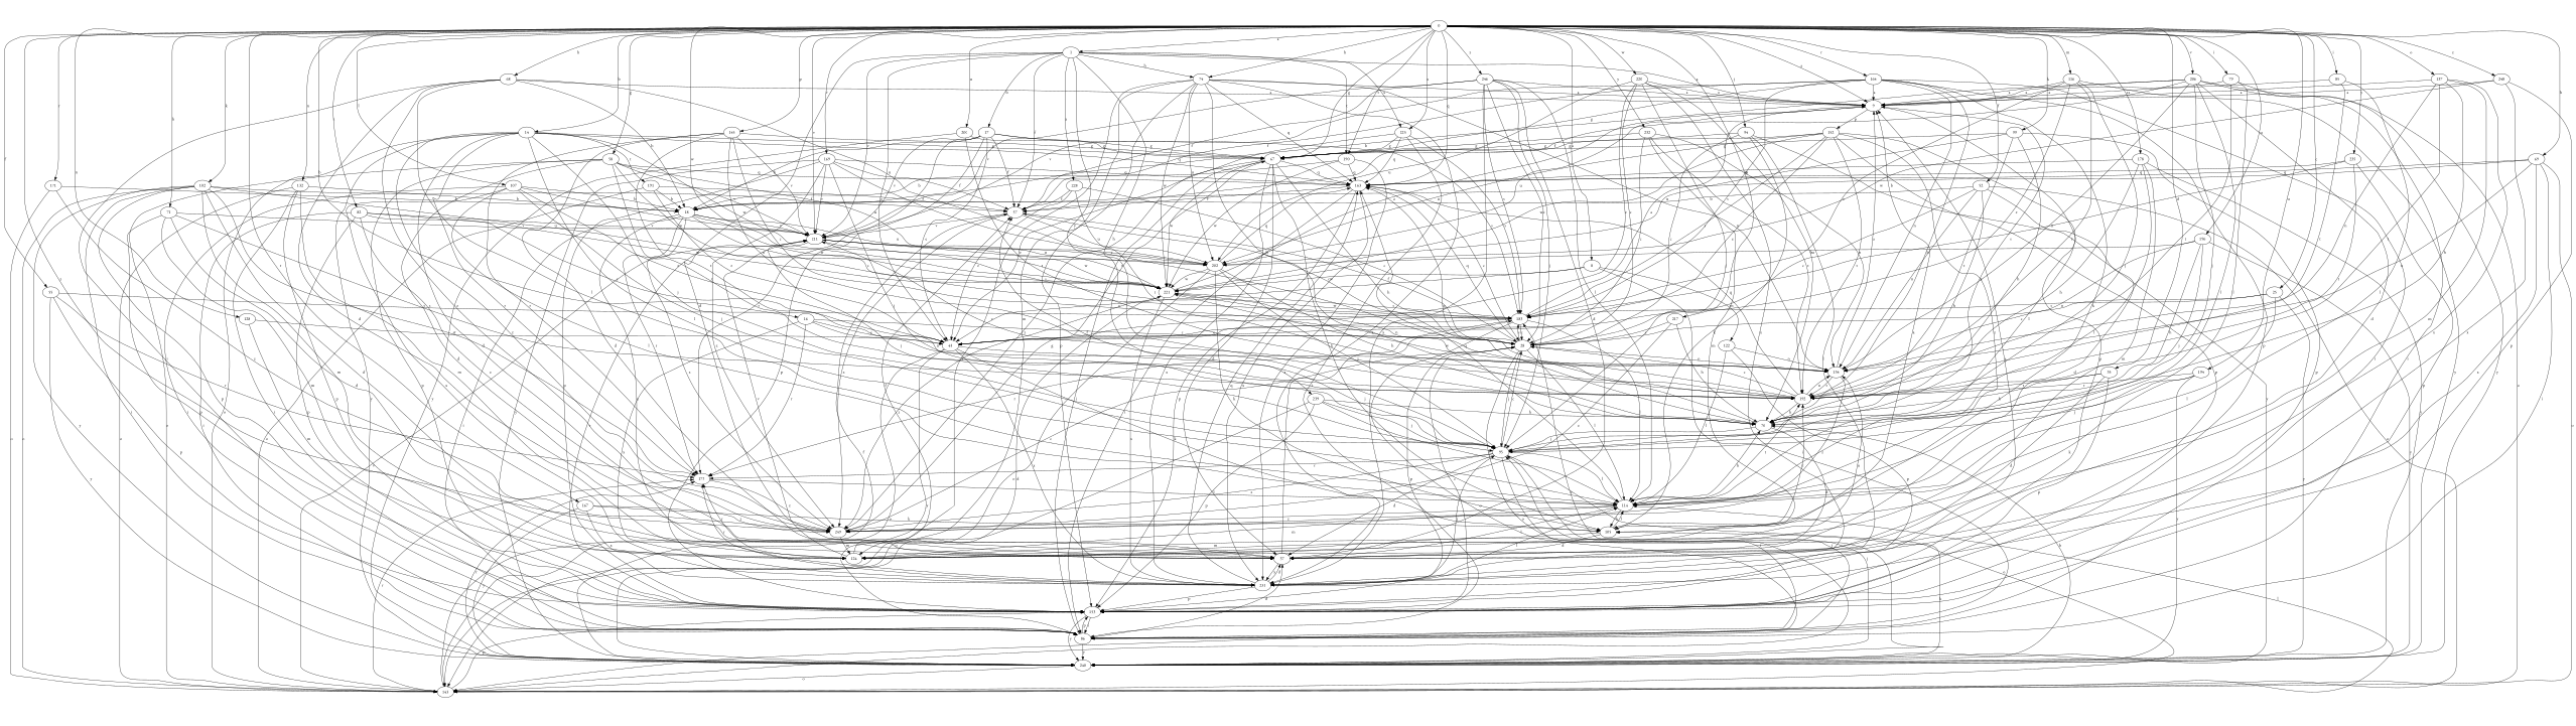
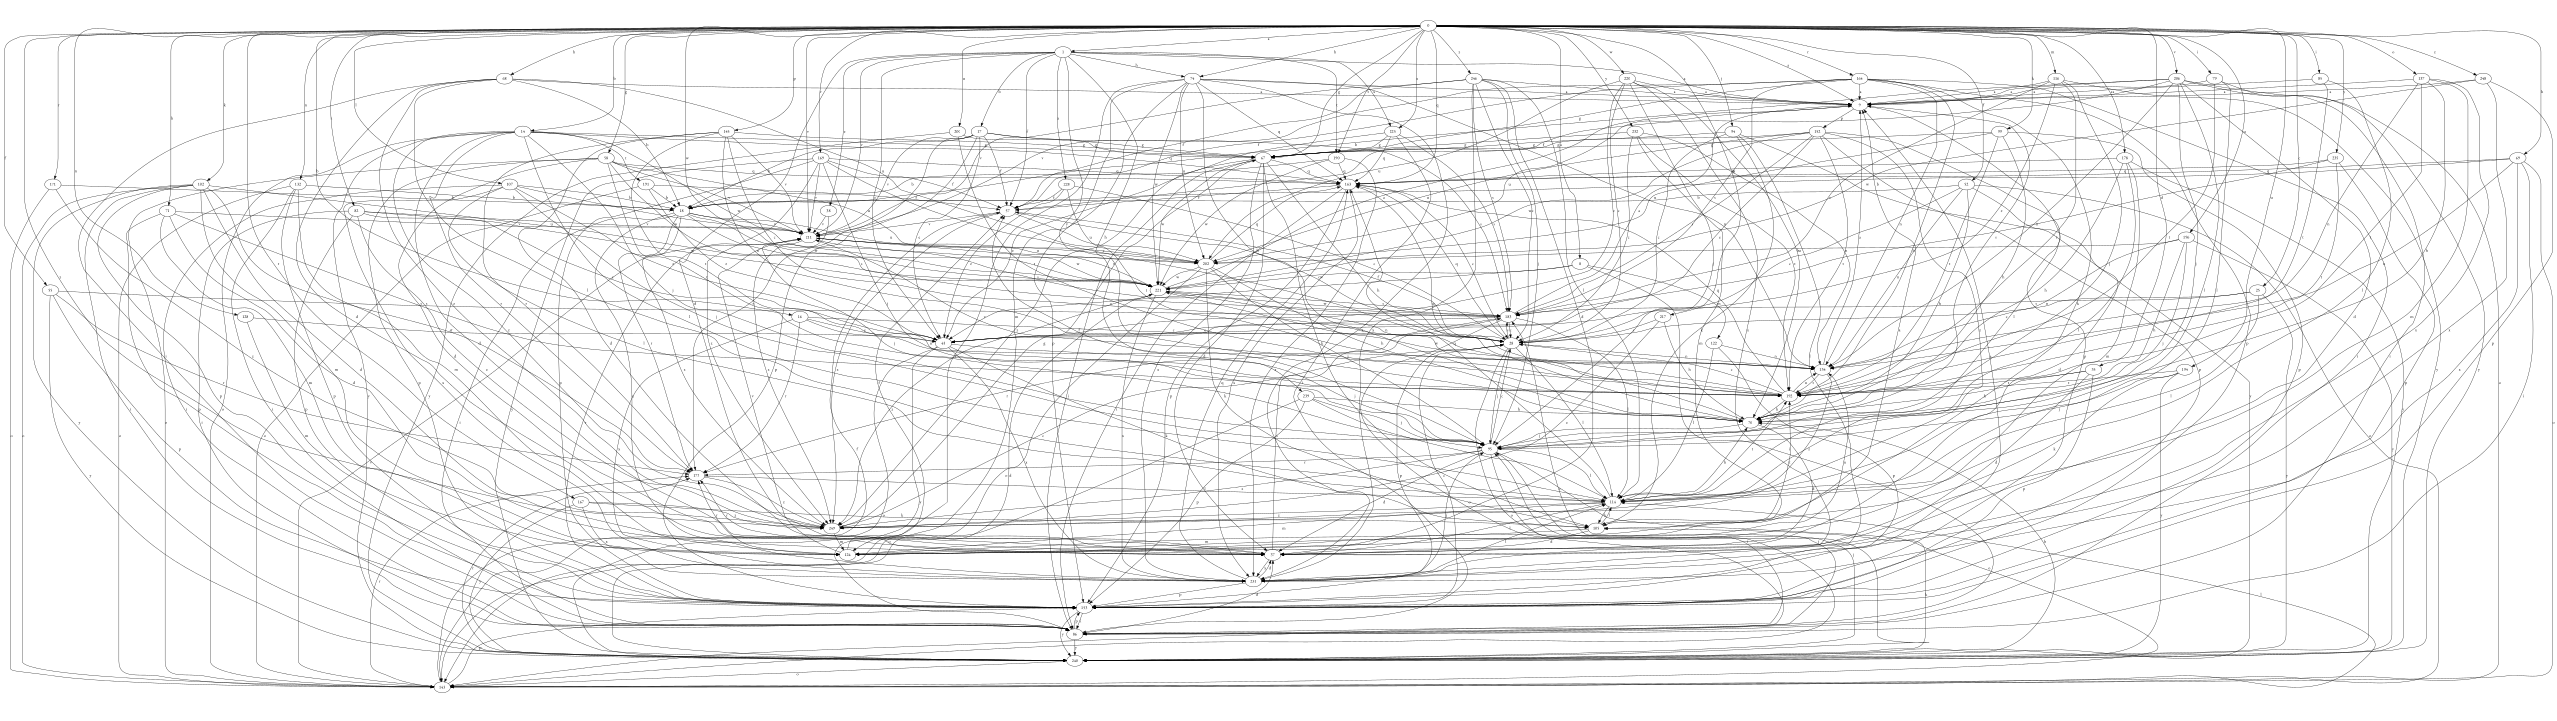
  strict digraph {
    fontname="EB Garamond"
    node [fontname="EB Garamond"]
    edge [fontname="EB Garamond"]
    0
    1
    8
    9
    14
    16
    25
    35
    52
    55
    58
    67
    68
    69
    71
    74
    79
    82
    85
    94
    99
    102
    107
    116
    128
    132
    137
    145
    163
    164
    167
    169
    171
    178
    190
    194
    196
    200
    206
    211
    217
    220
    221
    225
    232
    235
    246
    248
    249
    17
    37
+   38
    48
    57
    76
    228
    239
    86
    122
    152
    153
    202
    95
    114
    143
    173
    191
    240
    28
    134
    231
    183
    192
    18
    105
    124
    0 -> 1 [label=a]
    0 -> 8 [label=a]
    0 -> 9 [label=a]
    0 -> 14 [label=b]
    0 -> 16 [label=b]
    0 -> 25 [label=c]
    0 -> 35 [label=d]
    0 -> 52 [label=f]
    0 -> 55 [label=f]
    0 -> 58 [label=g]
    0 -> 67 [label=g]
    0 -> 68 [label=h]
    0 -> 69 [label=h]
    0 -> 71 [label=h]
    0 -> 74 [label=h]
    0 -> 79 [label=i]
    0 -> 82 [label=i]
    0 -> 85 [label=i]
    0 -> 94 [label=j]
    0 -> 99 [label=k]
    0 -> 102 [label=k]
    0 -> 107 [label=l]
    0 -> 116 [label=m]
    0 -> 128 [label=n]
    0 -> 132 [label=n]
    0 -> 137 [label=o]
    0 -> 145 [label=p]
    0 -> 163 [label=q]
    0 -> 164 [label=r]
    0 -> 167 [label=r]
    0 -> 169 [label=r]
    0 -> 171 [label=r]
    0 -> 178 [label=s]
    0 -> 190 [label=t]
    0 -> 194 [label=u]
    0 -> 196 [label=u]
    0 -> 200 [label=u]
    0 -> 206 [label=v]
    0 -> 211 [label=v]
    0 -> 217 [label=w]
    0 -> 220 [label=w]
    0 -> 221 [label=w]
    0 -> 225 [label=x]
    0 -> 232 [label=y]
    0 -> 235 [label=y]
    0 -> 246 [label=z]
    0 -> 248 [label=z]
    0 -> 249 [label=z]
    1 -> 9 [label=a]
    1 -> 74 [label=h]
    1 -> 190 [label=t]
    1 -> 211 [label=v]
    1 -> 225 [label=x]
    1 -> 17 [label=b]
    1 -> 37 [label=d]
+   1 -> 38 [label=e]
    1 -> 48 [label=e]
    1 -> 57 [label=f]
    1 -> 76 [label=h]
    1 -> 228 [label=x]
    1 -> 239 [label=y]
    8 -> 221 [label=w]
    8 -> 48 [label=e]
    8 -> 86 [label=i]
    8 -> 122 [label=m]
    9 -> 152 [label=p]
    9 -> 153 [label=p]
    9 -> 202 [label=u]
    14 -> 67 [label=g]
    14 -> 163 [label=q]
    14 -> 221 [label=w]
    14 -> 249 [label=z]
    14 -> 37 [label=d]
    14 -> 95 [label=j]
    14 -> 114 [label=l]
    14 -> 143 [label=o]
    14 -> 173 [label=r]
    14 -> 191 [label=t]
    14 -> 240 [label=y]
    16 -> 48 [label=e]
    16 -> 173 [label=r]
    16 -> 28 [label=c]
    16 -> 134 [label=n]
    16 -> 231 [label=x]
    25 -> 114 [label=l]
    25 -> 240 [label=y]
    25 -> 28 [label=c]
    25 -> 183 [label=s]
    35 -> 37 [label=d]
    35 -> 76 [label=h]
    35 -> 153 [label=p]
    35 -> 192 [label=t]
    52 -> 37 [label=d]
    52 -> 76 [label=h]
    52 -> 143 [label=o]
    52 -> 28 [label=c]
    52 -> 134 [label=n]
    52 -> 18 [label=b]
    55 -> 153 [label=p]
    55 -> 173 [label=r]
    55 -> 240 [label=y]
    55 -> 183 [label=s]
    58 -> 163 [label=q]
    58 -> 211 [label=v]
    58 -> 221 [label=w]
    58 -> 37 [label=d]
    58 -> 153 [label=p]
    58 -> 202 [label=u]
    58 -> 143 [label=o]
    58 -> 192 [label=t]
    67 -> 163 [label=q]
    67 -> 221 [label=w]
    67 -> 37 [label=d]
    67 -> 48 [label=e]
    67 -> 76 [label=h]
    67 -> 86 [label=i]
    67 -> 231 [label=x]
    67 -> 105 [label=k]
    68 -> 9 [label=a]
    68 -> 249 [label=z]
    68 -> 37 [label=d]
    68 -> 86 [label=i]
    68 -> 202 [label=u]
    68 -> 114 [label=l]
    68 -> 18 [label=b]
    69 -> 163 [label=q]
    69 -> 86 [label=i]
    69 -> 143 [label=o]
    69 -> 134 [label=n]
    69 -> 231 [label=x]
    69 -> 18 [label=b]
    71 -> 211 [label=v]
    71 -> 37 [label=d]
    71 -> 153 [label=p]
    71 -> 192 [label=t]
    71 -> 124 [label=m]
    74 -> 9 [label=a]
    74 -> 163 [label=q]
    74 -> 221 [label=w]
    74 -> 76 [label=h]
    74 -> 86 [label=i]
    74 -> 153 [label=p]
    74 -> 202 [label=u]
    74 -> 134 [label=n]
    74 -> 231 [label=x]
    74 -> 124 [label=m]
    79 -> 9 [label=a]
    79 -> 114 [label=l]
    79 -> 240 [label=y]
    79 -> 192 [label=t]
    82 -> 211 [label=v]
    82 -> 221 [label=w]
    82 -> 249 [label=z]
    82 -> 48 [label=e]
    82 -> 86 [label=i]
    82 -> 153 [label=p]
    85 -> 9 [label=a]
    85 -> 114 [label=l]
    85 -> 192 [label=t]
    94 -> 67 [label=g]
    94 -> 240 [label=y]
    94 -> 28 [label=c]
    94 -> 231 [label=l]
    94 -> 105 [label=k]
    99 -> 67 [label=g]
    99 -> 76 [label=h]
    99 -> 153 [label=p]
    99 -> 202 [label=u]
    99 -> 192 [label=t]
    102 -> 37 [label=d]
-   102 -> 57 [label=f]
    102 -> 86 [label=i]
    102 -> 153 [label=p]
    102 -> 202 [label=u]
    102 -> 143 [label=o]
    102 -> 173 [label=r]
    102 -> 240 [label=y]
    102 -> 124 [label=m]
    107 -> 211 [label=v]
    107 -> 48 [label=e]
    107 -> 86 [label=i]
    107 -> 95 [label=j]
    107 -> 114 [label=l]
    107 -> 231 [label=x]
    107 -> 18 [label=b]
    116 -> 9 [label=a]
    116 -> 48 [label=e]
    116 -> 95 [label=j]
    116 -> 240 [label=y]
    116 -> 183 [label=s]
    116 -> 192 [label=t]
    128 -> 48 [label=e]
    128 -> 124 [label=m]
    132 -> 86 [label=i]
    132 -> 153 [label=p]
    132 -> 143 [label=o]
    132 -> 18 [label=b]
    132 -> 124 [label=m]
    137 -> 9 [label=a]
    137 -> 76 [label=h]
    137 -> 134 [label=n]
    137 -> 231 [label=x]
    137 -> 192 [label=t]
    137 -> 124 [label=m]
    145 -> 67 [label=g]
    145 -> 211 [label=v]
    145 -> 37 [label=d]
    145 -> 173 [label=r]
    145 -> 28 [label=c]
    145 -> 134 [label=n]
    145 -> 192 [label=t]
    163 -> 57 [label=f]
    163 -> 86 [label=i]
    163 -> 153 [label=p]
    163 -> 28 [label=c]
    163 -> 231 [label=x]
    164 -> 9 [label=a]
    164 -> 67 [label=g]
    164 -> 211 [label=v]
    164 -> 57 [label=f]
    164 -> 76 [label=h]
    164 -> 86 [label=i]
    164 -> 153 [label=p]
    164 -> 134 [label=n]
    164 -> 183 [label=s]
    164 -> 105 [label=k]
    167 -> 249 [label=z]
    167 -> 240 [label=y]
    167 -> 231 [label=x]
    167 -> 105 [label=k]
    169 -> 163 [label=q]
    169 -> 211 [label=v]
    169 -> 249 [label=z]
    169 -> 57 [label=f]
    169 -> 153 [label=p]
    169 -> 95 [label=j]
    169 -> 240 [label=y]
    169 -> 28 [label=c]
    171 -> 249 [label=z]
    171 -> 143 [label=o]
    171 -> 18 [label=b]
    178 -> 163 [label=q]
    178 -> 76 [label=h]
    178 -> 114 [label=l]
    178 -> 240 [label=y]
    178 -> 124 [label=m]
    190 -> 163 [label=q]
    190 -> 221 [label=w]
    190 -> 231 [label=x]
    190 -> 18 [label=b]
    194 -> 95 [label=j]
    194 -> 240 [label=y]
    194 -> 192 [label=t]
    194 -> 105 [label=k]
    196 -> 76 [label=h]
    196 -> 202 [label=u]
    196 -> 95 [label=j]
    196 -> 240 [label=y]
    196 -> 134 [label=n]
    200 -> 67 [label=g]
    200 -> 240 [label=y]
    200 -> 192 [label=t]
    206 -> 9 [label=a]
    206 -> 37 [label=d]
    206 -> 57 [label=f]
    206 -> 86 [label=i]
    206 -> 95 [label=j]
    206 -> 114 [label=l]
    206 -> 143 [label=o]
    206 -> 134 [label=n]
    206 -> 18 [label=b]
    211 -> 221 [label=w]
    211 -> 202 [label=u]
    211 -> 95 [label=j]
    211 -> 183 [label=s]
    217 -> 249 [label=z]
    217 -> 76 [label=h]
    217 -> 28 [label=c]
    220 -> 9 [label=a]
    220 -> 48 [label=e]
    220 -> 76 [label=h]
    220 -> 202 [label=u]
    220 -> 95 [label=j]
    220 -> 28 [label=c]
    220 -> 231 [label=x]
    221 -> 9 [label=a]
    221 -> 211 [label=v]
    221 -> 249 [label=z]
    221 -> 134 [label=n]
    221 -> 231 [label=x]
    221 -> 183 [label=s]
    225 -> 67 [label=g]
    225 -> 163 [label=q]
    225 -> 249 [label=z]
    225 -> 86 [label=i]
    225 -> 183 [label=s]
    232 -> 67 [label=g]
    232 -> 28 [label=c]
    232 -> 134 [label=n]
    232 -> 192 [label=t]
    232 -> 124 [label=m]
    235 -> 163 [label=q]
    235 -> 153 [label=p]
    235 -> 183 [label=s]
    235 -> 192 [label=t]
    246 -> 9 [label=a]
    246 -> 211 [label=v]
    246 -> 37 [label=d]
    246 -> 57 [label=f]
    246 -> 95 [label=j]
    246 -> 114 [label=l]
    246 -> 28 [label=c]
    246 -> 231 [label=x]
    246 -> 183 [label=s]
    248 -> 9 [label=a]
    248 -> 221 [label=w]
    248 -> 153 [label=p]
    248 -> 231 [label=x]
    249 -> 67 [label=g]
    249 -> 28 [label=c]
    249 -> 124 [label=m]
    17 -> 67 [label=g]
    17 -> 211 [label=v]
    17 -> 48 [label=e]
    17 -> 57 [label=f]
    17 -> 153 [label=p]
    17 -> 173 [label=r]
    17 -> 183 [label=s]
    17 -> 18 [label=b]
    37 -> 114 [label=l]
    37 -> 231 [label=x]
    37 -> 183 [label=s]
+   38 -> 211 [label=v]
+   38 -> 249 [label=z]
    48 -> 95 [label=j]
    48 -> 143 [label=o]
    48 -> 240 [label=y]
    48 -> 231 [label=x]
    48 -> 105 [label=k]
    57 -> 211 [label=v]
    57 -> 249 [label=z]
    57 -> 202 [label=u]
    57 -> 28 [label=c]
    76 -> 163 [label=q]
    76 -> 37 [label=d]
    76 -> 95 [label=j]
    228 -> 48 [label=e]
    228 -> 57 [label=f]
    228 -> 28 [label=c]
    228 -> 192 [label=t]
    239 -> 76 [label=h]
    239 -> 153 [label=p]
    239 -> 95 [label=j]
    239 -> 114 [label=l]
    239 -> 143 [label=o]
    86 -> 37 [label=d]
    86 -> 153 [label=p]
    86 -> 95 [label=j]
    86 -> 240 [label=y]
    122 -> 153 [label=p]
    122 -> 114 [label=l]
    122 -> 134 [label=n]
    152 -> 67 [label=g]
    152 -> 221 [label=w]
    152 -> 249 [label=z]
    152 -> 48 [label=e]
    152 -> 153 [label=p]
    152 -> 202 [label=u]
    152 -> 114 [label=l]
    152 -> 183 [label=s]
    152 -> 192 [label=t]
    153 -> 9 [label=a]
    153 -> 211 [label=v]
    153 -> 86 [label=i]
    153 -> 240 [label=y]
    153 -> 28 [label=c]
    202 -> 163 [label=q]
    202 -> 221 [label=w]
    202 -> 76 [label=h]
    202 -> 95 [label=j]
    202 -> 143 [label=o]
    202 -> 105 [label=k]
    95 -> 9 [label=a]
    95 -> 249 [label=z]
    95 -> 37 [label=d]
    95 -> 57 [label=f]
    95 -> 86 [label=i]
    95 -> 114 [label=l]
    95 -> 143 [label=o]
    95 -> 173 [label=r]
    95 -> 28 [label=c]
    114 -> 163 [label=q]
    114 -> 249 [label=z]
    114 -> 76 [label=h]
    114 -> 192 [label=t]
    114 -> 105 [label=k]
    114 -> 124 [label=m]
    143 -> 211 [label=v]
    143 -> 57 [label=f]
    143 -> 153 [label=p]
    143 -> 114 [label=l]
    143 -> 173 [label=r]
    173 -> 249 [label=z]
    173 -> 114 [label=l]
    191 -> 48 [label=e]
    191 -> 57 [label=f]
    191 -> 143 [label=o]
    191 -> 18 [label=b]
    240 -> 221 [label=d]
    240 -> 76 [label=h]
    240 -> 95 [label=j]
    240 -> 143 [label=o]
    240 -> 173 [label=r]
    240 -> 183 [label=s]
    240 -> 105 [label=k]
    28 -> 163 [label=q]
    28 -> 57 [label=f]
    28 -> 153 [label=p]
    28 -> 95 [label=j]
    28 -> 114 [label=l]
    28 -> 143 [label=o]
    28 -> 134 [label=n]
    28 -> 183 [label=s]
    134 -> 9 [label=a]
    134 -> 249 [label=z]
    134 -> 192 [label=t]
    231 -> 163 [label=q]
    231 -> 37 [label=d]
    231 -> 153 [label=p]
    231 -> 95 [label=j]
    231 -> 114 [label=l]
-   231 -> 173 [label=r]
+   37 -> 173 [label=r]
    183 -> 9 [label=a]
    183 -> 221 [label=w]
    183 -> 48 [label=e]
    183 -> 114 [label=l]
    183 -> 143 [label=o]
    183 -> 173 [label=r]
    183 -> 28 [label=c]
    192 -> 163 [label=q]
    192 -> 211 [label=v]
    192 -> 221 [label=w]
    192 -> 76 [label=h]
    192 -> 28 [label=c]
    192 -> 134 [label=n]
    18 -> 211 [label=v]
    18 -> 221 [label=w]
    18 -> 249 [label=z]
    18 -> 86 [label=i]
    18 -> 202 [label=u]
    18 -> 173 [label=r]
    18 -> 231 [label=x]
    18 -> 183 [label=s]
    105 -> 37 [label=d]
    105 -> 114 [label=l]
    105 -> 192 [label=t]
    105 -> 124 [label=m]
    124 -> 9 [label=a]
    124 -> 211 [label=v]
    124 -> 57 [label=f]
    124 -> 173 [label=r]
    124 -> 134 [label=n]
  }
